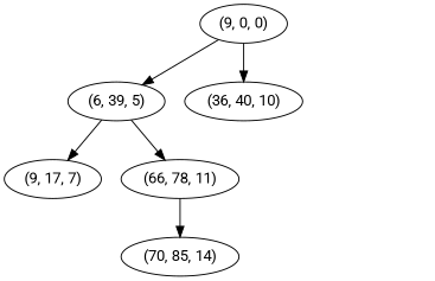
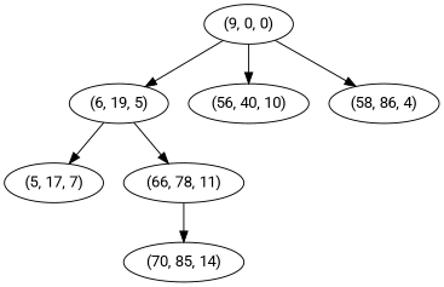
  digraph {
    fontname=Roboto
    node [fontname=Roboto]
    edge [fontname=Roboto]
    n1 [label="(9, 0, 0)"]
-   "(6, 19, 5)" [label="(6, 39, 5)"]
-   "(36, 40, 10)"
-   "(9, 17, 7)"
+   "(6, 19, 5)"
+   "(36, 40, 10)" [label="(56, 40, 10)"]
+   "(58, 86, 4)"
+   "(9, 17, 7)" [label="(5, 17, 7)"]
    "(66, 78, 11)"
    n7 [label="(70, 85, 14)"]
    n1 -> "(6, 19, 5)"
    n1 -> "(36, 40, 10)"
+   n1 -> "(58, 86, 4)"
    "(6, 19, 5)" -> "(9, 17, 7)"
    "(6, 19, 5)" -> "(66, 78, 11)"
    "(66, 78, 11)" -> n7
  }
